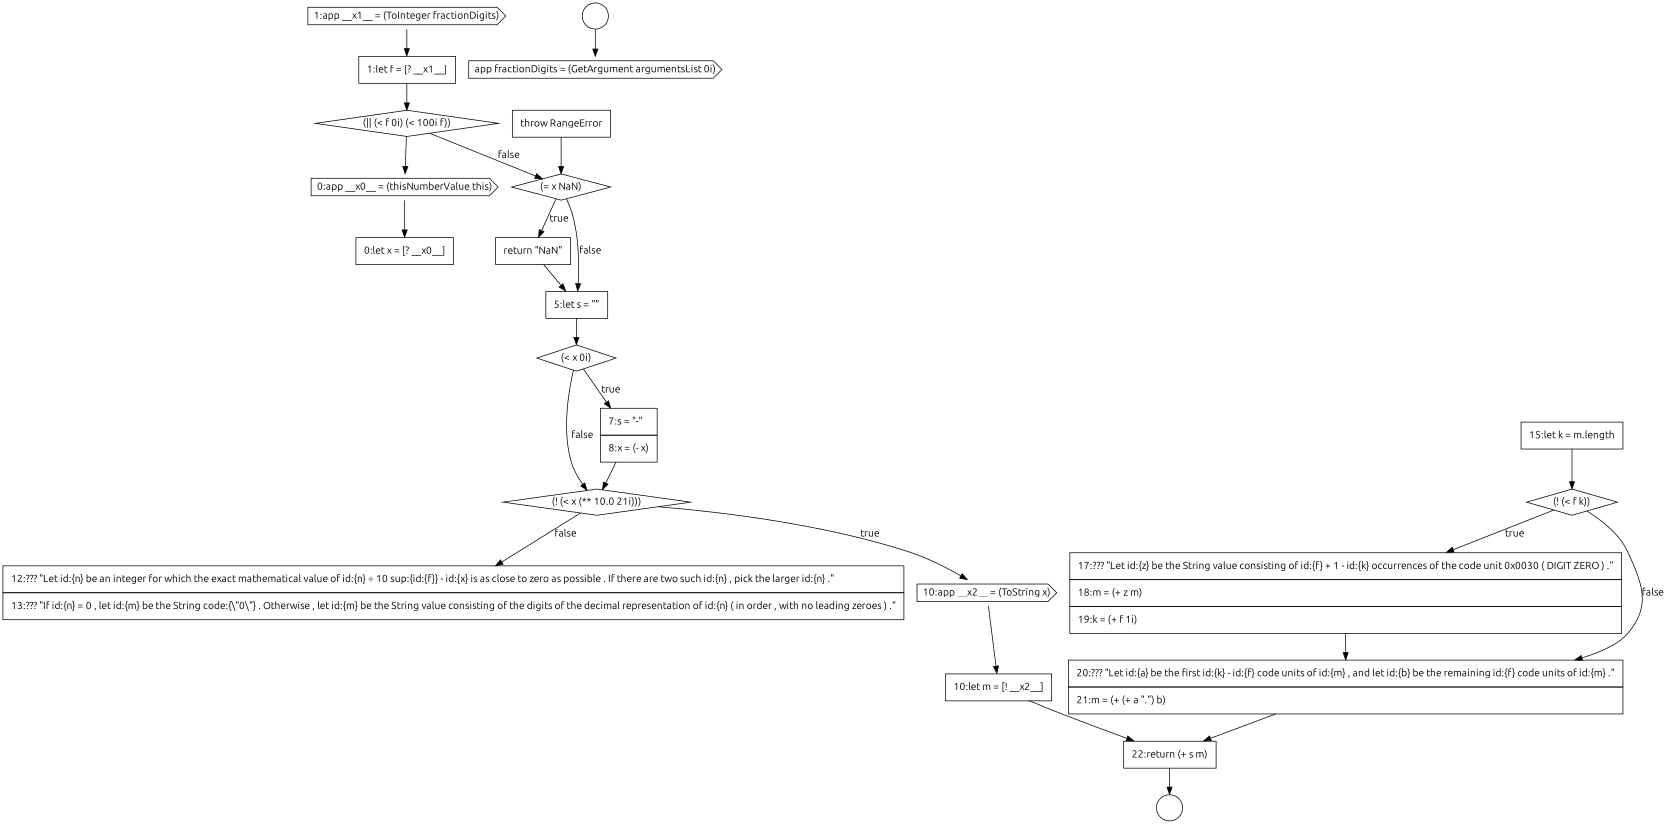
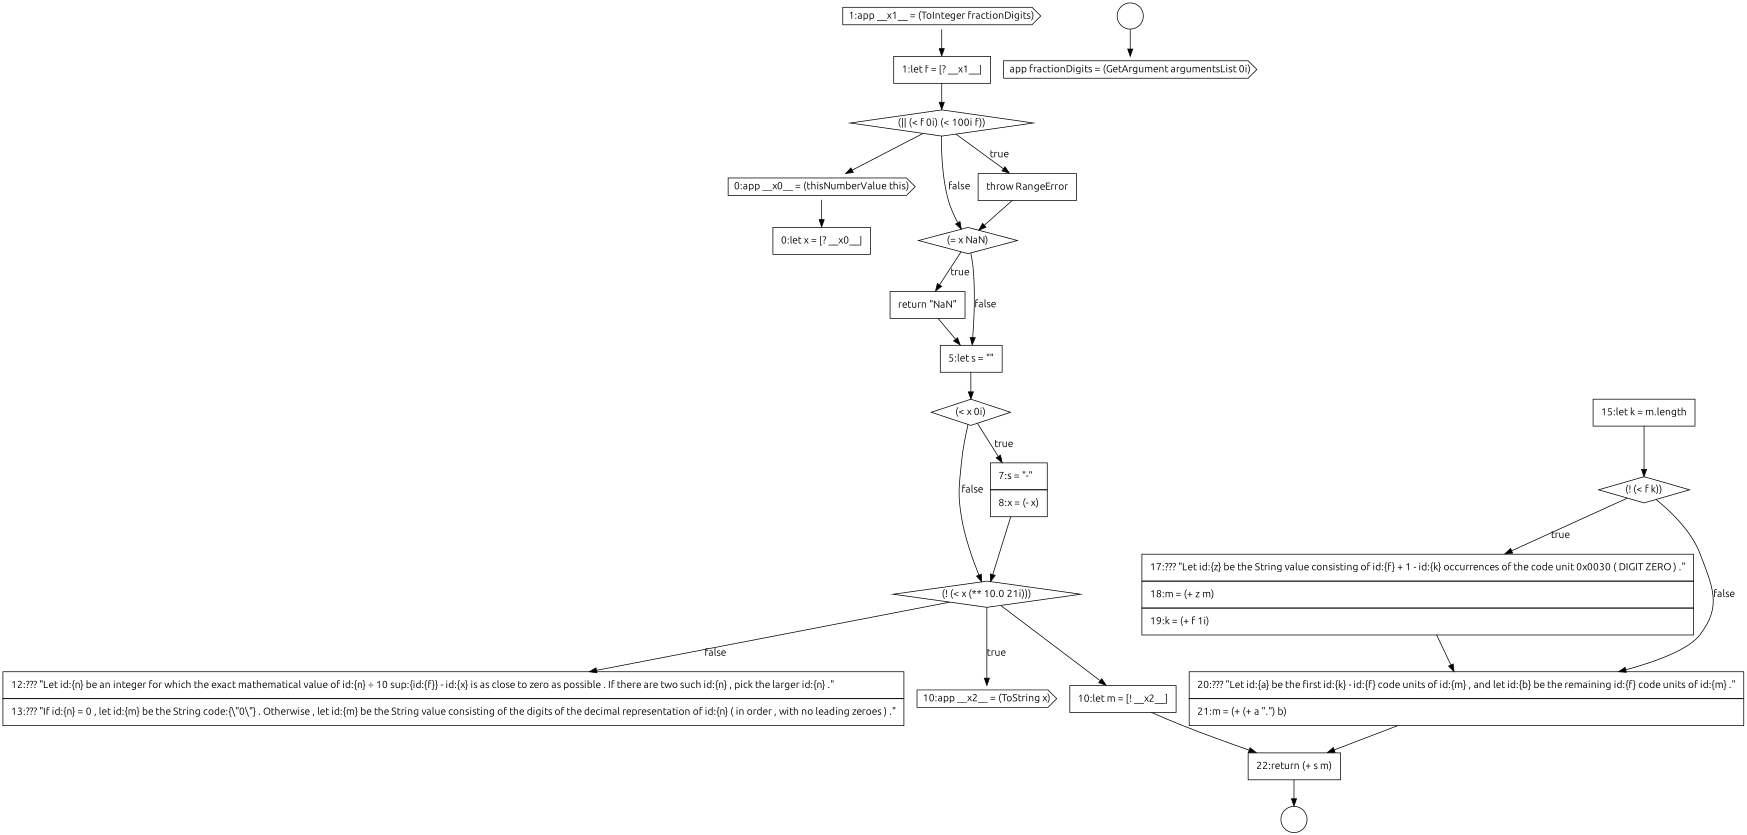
  digraph {
    fontname=Ubuntu
    node [color=black fillcolor=white fontname=Ubuntu margin=0 shape=none style=filled]
    edge [color=black fontname=Ubuntu]
    n1 [label=<<font color="black">     <table border="0" cellborder="1" cellspacing="0" cellpadding="10">       <tr><td align="left">17:??? &quot;Let id:{z} be the String value consisting of id:{f} + 1 - id:{k} occurrences of the code unit 0x0030 ( DIGIT ZERO ) .&quot;</td></tr>       <tr><td align="left">18:m = (+ z m)</td></tr>       <tr><td align="left">19:k = (+ f 1i)</td></tr>     </table>   </font>>]
    n2 [label=<<font color="black">     <table border="0" cellborder="1" cellspacing="0" cellpadding="10">       <tr><td align="left">20:??? &quot;Let id:{a} be the first id:{k} - id:{f} code units of id:{m} , and let id:{b} be the remaining id:{f} code units of id:{m} .&quot;</td></tr>       <tr><td align="left">21:m = (+ (+ a &quot;.&quot;) b)</td></tr>     </table>   </font>>]
    n3 [label=<<font color="black">     <table border="0" cellborder="1" cellspacing="0" cellpadding="10">       <tr><td align="left">22:return (+ s m)</td></tr>     </table>   </font>>]
    n4 [label=<<font color="black">     <table border="0" cellborder="1" cellspacing="0" cellpadding="10">       <tr><td align="left">12:??? &quot;Let id:{n} be an integer for which the exact mathematical value of id:{n} &divide; 10 sup:{id:{f}} - id:{x} is as close to zero as possible . If there are two such id:{n} , pick the larger id:{n} .&quot;</td></tr>       <tr><td align="left">13:??? &quot;If id:{n} = 0 , let id:{m} be the String code:{\&quot;0\&quot;} . Otherwise , let id:{m} be the String value consisting of the digits of the decimal representation of id:{n} ( in order , with no leading zeroes ) .&quot;</td></tr>     </table>   </font>>]
    n5 [label=" " shape=circle margin=""]
    n6 [label=<<font color="black">app fractionDigits = (GetArgument argumentsList 0i)</font>> shape=cds margin=""]
    n7 [label=<<font color="black">0:app __x0__ = (thisNumberValue this)</font>> shape=cds margin=""]
    n8 [label=<<font color="black">     <table border="0" cellborder="1" cellspacing="0" cellpadding="10">       <tr><td align="left">0:let x = [? __x0__]</td></tr>     </table>   </font>>]
    n9 [label=<<font color="black">     <table border="0" cellborder="1" cellspacing="0" cellpadding="10">       <tr><td align="left">1:let f = [? __x1__]</td></tr>     </table>   </font>>]
    n10 [label=<<font color="black">(|| (&lt; f 0i) (&lt; 100i f))</font>> shape=diamond margin=""]
    n11 [label=<<font color="black">(= x NaN)</font>> shape=diamond margin=""]
    n12 [label=<<font color="black">     <table border="0" cellborder="1" cellspacing="0" cellpadding="10">       <tr><td align="left">throw RangeError</td></tr>     </table>   </font>>]
    n13 [label=<<font color="black">     <table border="0" cellborder="1" cellspacing="0" cellpadding="10">       <tr><td align="left">15:let k = m.length</td></tr>     </table>   </font>>]
    n14 [label=<<font color="black">(! (&lt; f k))</font>> shape=diamond margin=""]
    n15 [label=" " shape=circle margin=""]
    n16 [label=<<font color="black">     <table border="0" cellborder="1" cellspacing="0" cellpadding="10">       <tr><td align="left">return &quot;NaN&quot;</td></tr>     </table>   </font>>]
    n17 [label=<<font color="black">     <table border="0" cellborder="1" cellspacing="0" cellpadding="10">       <tr><td align="left">5:let s = &quot;&quot;</td></tr>     </table>   </font>>]
    n18 [label=<<font color="black">(&lt; x 0i)</font>> shape=diamond margin=""]
    n19 [label=<<font color="black">1:app __x1__ = (ToInteger fractionDigits)</font>> shape=cds margin=""]
    n20 [label=<<font color="black">(! (&lt; x (** 10.0 21i)))</font>> shape=diamond margin=""]
    n21 [label=<<font color="black">10:app __x2__ = (ToString x)</font>> shape=cds margin=""]
    n22 [label=<<font color="black">     <table border="0" cellborder="1" cellspacing="0" cellpadding="10">       <tr><td align="left">10:let m = [! __x2__]</td></tr>     </table>   </font>>]
    n23 [label=<<font color="black">     <table border="0" cellborder="1" cellspacing="0" cellpadding="10">       <tr><td align="left">7:s = &quot;-&quot;</td></tr>       <tr><td align="left">8:x = (- x)</td></tr>     </table>   </font>>]
    n1 -> n2
    n2 -> n3
    n3 -> n15
    n5 -> n6
    n7 -> n8
    n9 -> n10
    n10 -> n7
    n10 -> n11 [label=<<font color="black">false</font>>]
+   n10 -> n12 [label=<<font color="black">true</font>>]
    n11 -> n16 [label=<<font color="black">true</font>>]
    n11 -> n17 [label=<<font color="black">false</font>>]
    n12 -> n11
    n13 -> n14
    n14 -> n1 [label=<<font color="black">true</font>>]
    n14 -> n2 [label=<<font color="black">false</font>>]
    n16 -> n17
    n17 -> n18
    n18 -> n20 [label=<<font color="black">false</font>>]
    n18 -> n23 [label=<<font color="black">true</font>>]
    n19 -> n9
    n20 -> n4 [label=<<font color="black">false</font>>]
    n20 -> n21 [label=<<font color="black">true</font>>]
-   n21 -> n22
+   n20 -> n22
    n22 -> n3
    n23 -> n20
  }
